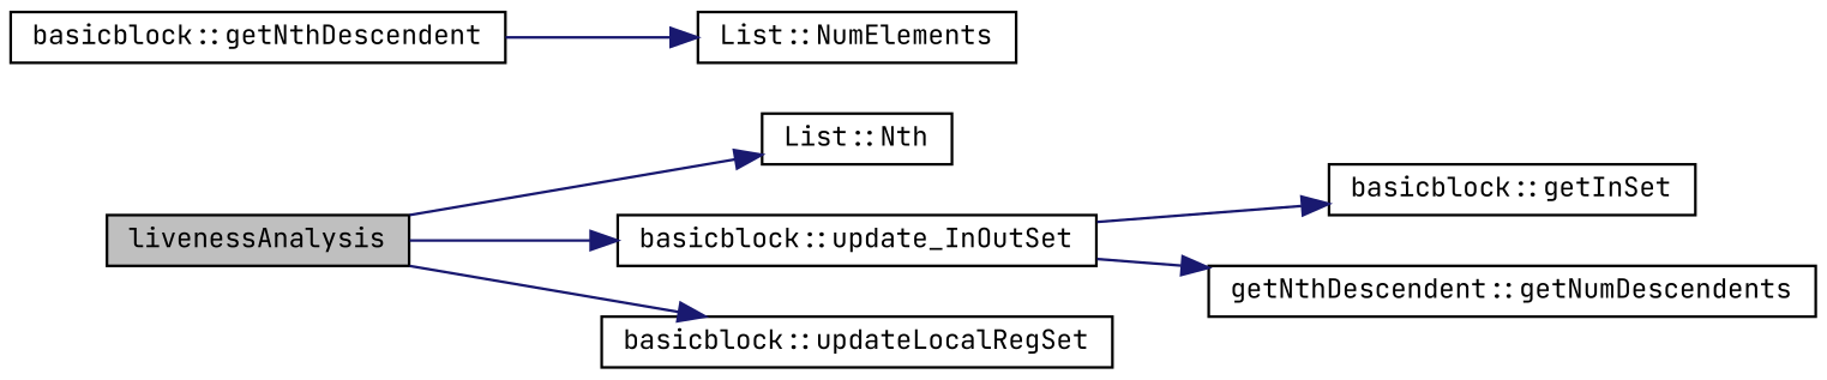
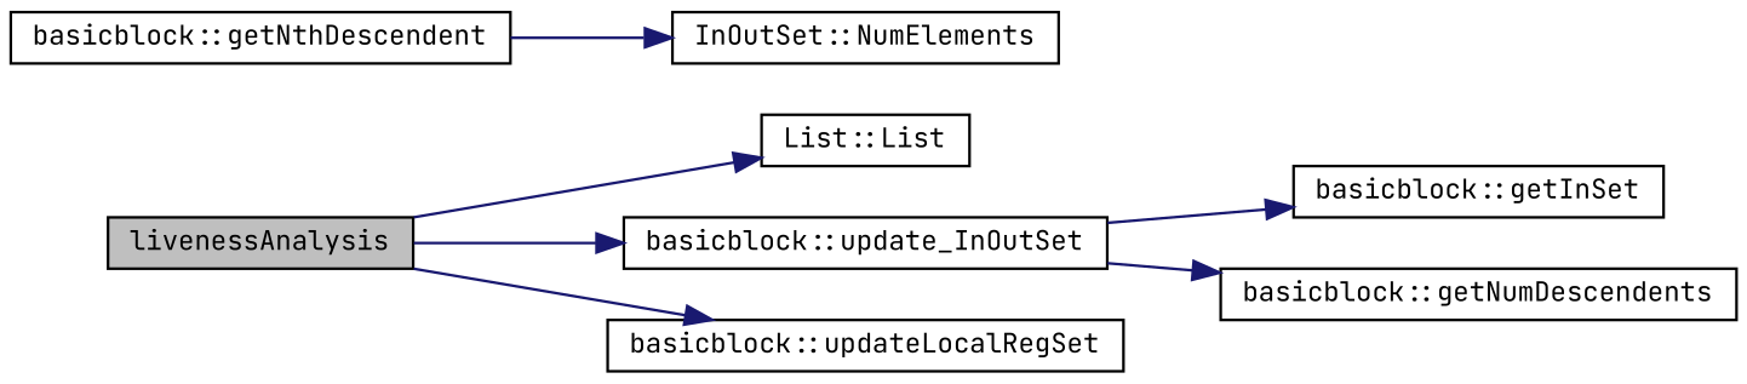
  digraph {
    fontname="JetBrains Mono"
    rankdir=LR
    node [color=black fillcolor=white fontname="JetBrains Mono" fontsize=10 shape=record style=filled]
    edge [color=midnightblue fontname="JetBrains Mono" fontsize=10 labelfontname=Helvetica labelfontsize=10 style=solid]
    n1 [fillcolor=grey75 fontcolor=black height=0.2 label=livenessAnalysis width=0.4]
-   n2 [height=0.2 label="List::Nth" width=0.4]
+   n2 [height=0.2 label="List::List" width=0.4]
    n3 [height=0.2 label="basicblock::update_InOutSet" width=0.4]
    n4 [height=0.2 label="basicblock::updateLocalRegSet" width=0.4]
-   n5 [height=0.2 label="List::NumElements" width=0.4]
+   n5 [height=0.2 label="InOutSet::NumElements" width=0.4]
    n6 [height=0.2 label="basicblock::getInSet" width=0.4]
-   n7 [height=0.2 label="getNthDescendent::getNumDescendents" width=0.4]
+   n7 [height=0.2 label="basicblock::getNumDescendents" width=0.4]
    n8 [height=0.2 label="basicblock::getNthDescendent" width=0.4]
    n1 -> n2
    n1 -> n3
    n1 -> n4
    n3 -> n6
    n3 -> n7
    n8 -> n5
  }
